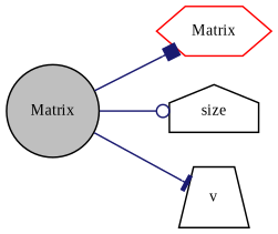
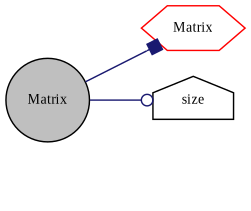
  digraph {
    rankdir=LR
    fontname="Liberation Serif"
    node [color=black fontname="Liberation Serif" fontsize=10]
    edge [color=midnightblue fontname="Liberation Serif" fontsize=10 labelfontname=Helvetica labelfontsize=10 style=solid]
    n1 [fillcolor=grey75 fontcolor=black height=0.2 label=Matrix shape=circle style=filled width=0.4]
    n2 [color=red height=0.2 label=Matrix shape=hexagon width=0.4]
    n3 [height=0.2 label=size shape=house width=0.4]
-   n4 [height=0.2 label=v shape=trapezium width=0.4]
    n1 -> n2 [arrowhead=box]
    n1 -> n3 [arrowhead=odot]
-   n1 -> n4 [arrowhead=tee]
  }
